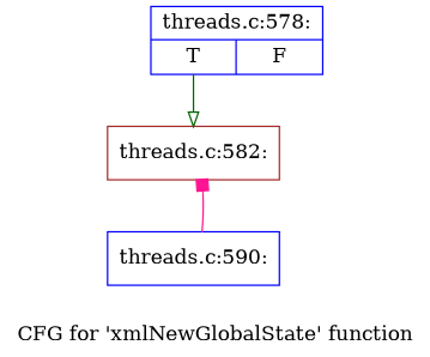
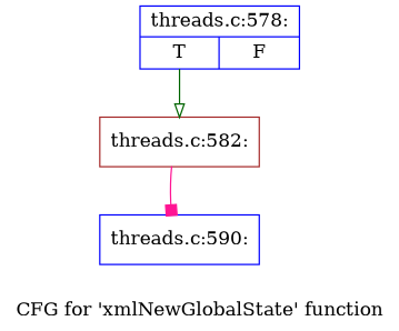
  digraph {
    label="CFG for 'xmlNewGlobalState' function"
    node [color=blue shape=record]
    edge [style=solid]
    n1 [label="{threads.c:578:|{<s0>T|<s1>F}}"]
    n2 [color=brown label="{threads.c:582:}"]
    n3 [label="{threads.c:590:}"]
    n1 -> n2 [arrowhead=onormal color=darkgreen tailport=s0]
-   n3 -> n2 [arrowhead=box color=deeppink]
+   n2 -> n3 [arrowhead=box color=deeppink]
  }
